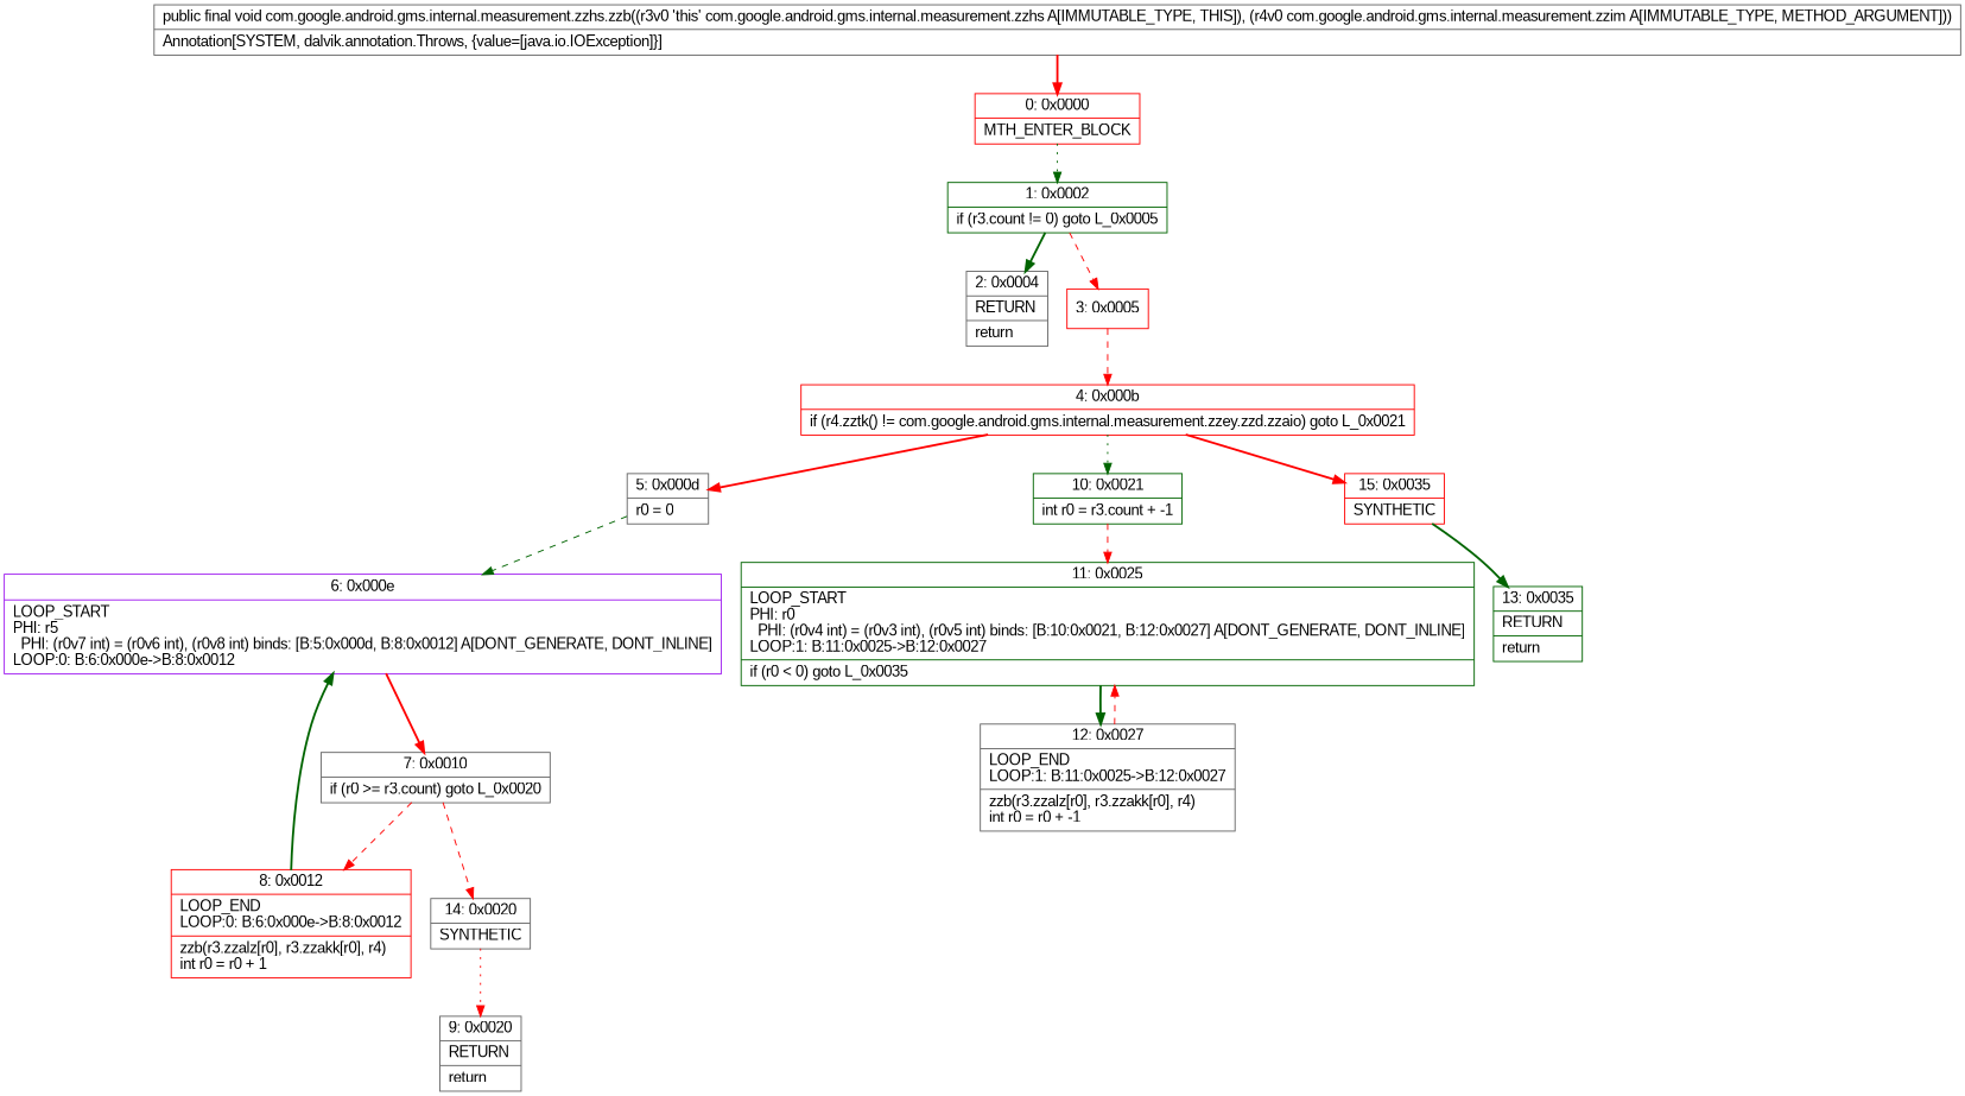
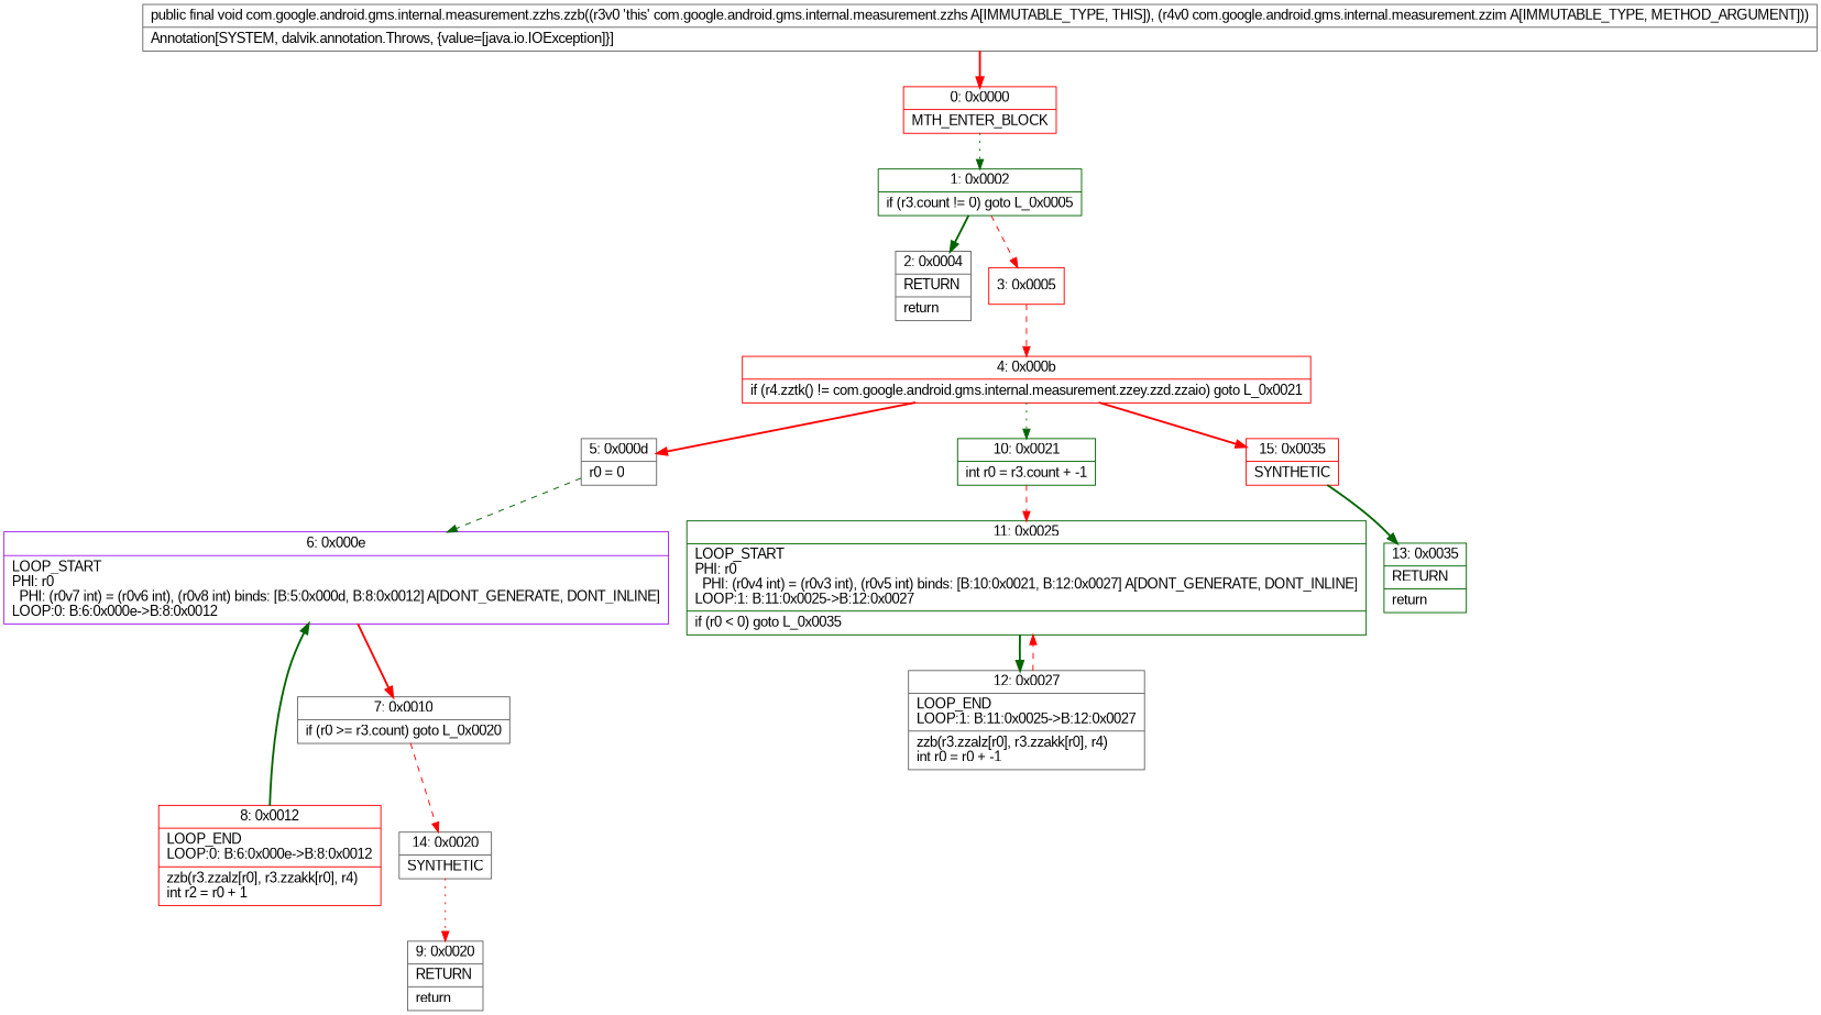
  digraph {
    fontname="Liberation Sans"
    node [color=gray40 fontname="Liberation Sans" shape=record]
    edge [color=red fontname="Liberation Sans" style=bold]
    n1 [color=red label="{0\:\ 0x0000|MTH_ENTER_BLOCK\l}"]
    n2 [color=darkgreen label="{1\:\ 0x0002|if (r3.count != 0) goto L_0x0005\l}"]
    n3 [label="{2\:\ 0x0004|RETURN\l|return\l}"]
    n4 [color=red label="{3\:\ 0x0005}"]
    n5 [color=red label="{4\:\ 0x000b|if (r4.zztk() != com.google.android.gms.internal.measurement.zzey.zzd.zzaio) goto L_0x0021\l}"]
    n6 [label="{5\:\ 0x000d|r0 = 0\l}"]
    n7 [color=darkgreen label="{10\:\ 0x0021|int r0 = r3.count + \-1\l}"]
    n8 [color=red label="{15\:\ 0x0035|SYNTHETIC\l}"]
-   n9 [color=purple label="{6\:\ 0x000e|LOOP_START\lPHI: r5 \l  PHI: (r0v7 int) = (r0v6 int), (r0v8 int) binds: [B:5:0x000d, B:8:0x0012] A[DONT_GENERATE, DONT_INLINE]\lLOOP:0: B:6:0x000e\-\>B:8:0x0012\l}"]
+   n9 [color=purple label="{6\:\ 0x000e|LOOP_START\lPHI: r0 \l  PHI: (r0v7 int) = (r0v6 int), (r0v8 int) binds: [B:5:0x000d, B:8:0x0012] A[DONT_GENERATE, DONT_INLINE]\lLOOP:0: B:6:0x000e\-\>B:8:0x0012\l}"]
    n10 [color=darkgreen label="{11\:\ 0x0025|LOOP_START\lPHI: r0 \l  PHI: (r0v4 int) = (r0v3 int), (r0v5 int) binds: [B:10:0x0021, B:12:0x0027] A[DONT_GENERATE, DONT_INLINE]\lLOOP:1: B:11:0x0025\-\>B:12:0x0027\l|if (r0 \< 0) goto L_0x0035\l}"]
    n11 [label="{7\:\ 0x0010|if (r0 \>= r3.count) goto L_0x0020\l}"]
-   n12 [color=red label="{8\:\ 0x0012|LOOP_END\lLOOP:0: B:6:0x000e\-\>B:8:0x0012\l|zzb(r3.zzalz[r0], r3.zzakk[r0], r4)\lint r0 = r0 + 1\l}"]
+   n12 [color=red label="{8\:\ 0x0012|LOOP_END\lLOOP:0: B:6:0x000e\-\>B:8:0x0012\l|zzb(r3.zzalz[r0], r3.zzakk[r0], r4)\lint r2 = r0 + 1\l}"]
    n13 [label="{14\:\ 0x0020|SYNTHETIC\l}"]
    n14 [label="{9\:\ 0x0020|RETURN\l|return\l}"]
    n15 [label="{12\:\ 0x0027|LOOP_END\lLOOP:1: B:11:0x0025\-\>B:12:0x0027\l|zzb(r3.zzalz[r0], r3.zzakk[r0], r4)\lint r0 = r0 + \-1\l}"]
    n16 [color=darkgreen label="{13\:\ 0x0035|RETURN\l|return\l}"]
    n17 [label="{public final void com.google.android.gms.internal.measurement.zzhs.zzb((r3v0 'this' com.google.android.gms.internal.measurement.zzhs A[IMMUTABLE_TYPE, THIS]), (r4v0 com.google.android.gms.internal.measurement.zzim A[IMMUTABLE_TYPE, METHOD_ARGUMENT]))  | Annotation[SYSTEM, dalvik.annotation.Throws, \{value=[java.io.IOException]\}]\l}"]
    n1 -> n2 [color=darkgreen style=dotted]
    n2 -> n3 [color=darkgreen]
    n2 -> n4 [style=dashed]
    n4 -> n5 [style=dashed]
    n5 -> n6
    n5 -> n7 [color=darkgreen style=dotted]
    n5 -> n8
    n6 -> n9 [color=darkgreen style=dashed]
    n7 -> n10 [style=dashed]
    n8 -> n16 [color=darkgreen]
    n9 -> n11
    n10 -> n15 [color=darkgreen]
-   n11 -> n12 [style=dashed]
    n11 -> n13 [style=dashed]
    n12 -> n9 [color=darkgreen]
    n13 -> n14 [style=dotted]
    n15 -> n10 [style=dashed]
    n17 -> n1
  }
